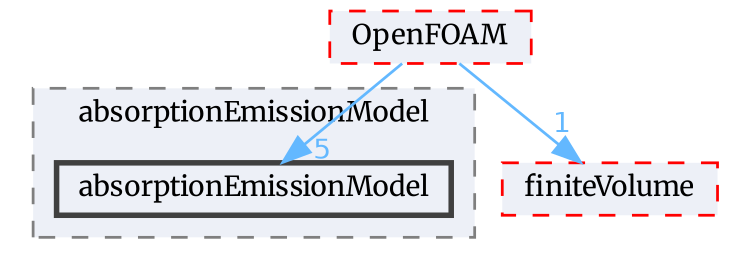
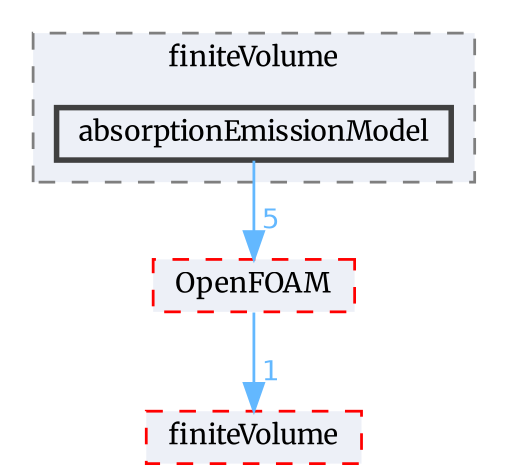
  digraph {
    compound=true
    fontname=Merriweather
    node [color=red fillcolor="#edf0f7" fontname=Merriweather fontsize=10 shape=box style="filled,dashed"]
    edge [color=steelblue1 fontcolor=steelblue1 fontname=Merriweather fontsize=10 labeldistance=1.5 labelfontname=Helvetica labelfontsize=10]
    n1 [color=grey25 height=0.2 label=absorptionEmissionModel style="filled,bold" width=0.4]
    n2 [height=0.2 label=OpenFOAM width=0.4]
    n3 [height=0.2 label=finiteVolume width=0.4]
    subgraph cluster_1 {
      bgcolor="#edf0f7"
      fontsize=10
-     label=absorptionEmissionModel
+     label=finiteVolume
      pencolor=grey50
      style="filled,dashed"
      n1
    }
-   n2 -> n1 [headlabel=5]
+   n1 -> n2 [headlabel=5]
    n2 -> n3 [headlabel=1]
  }
